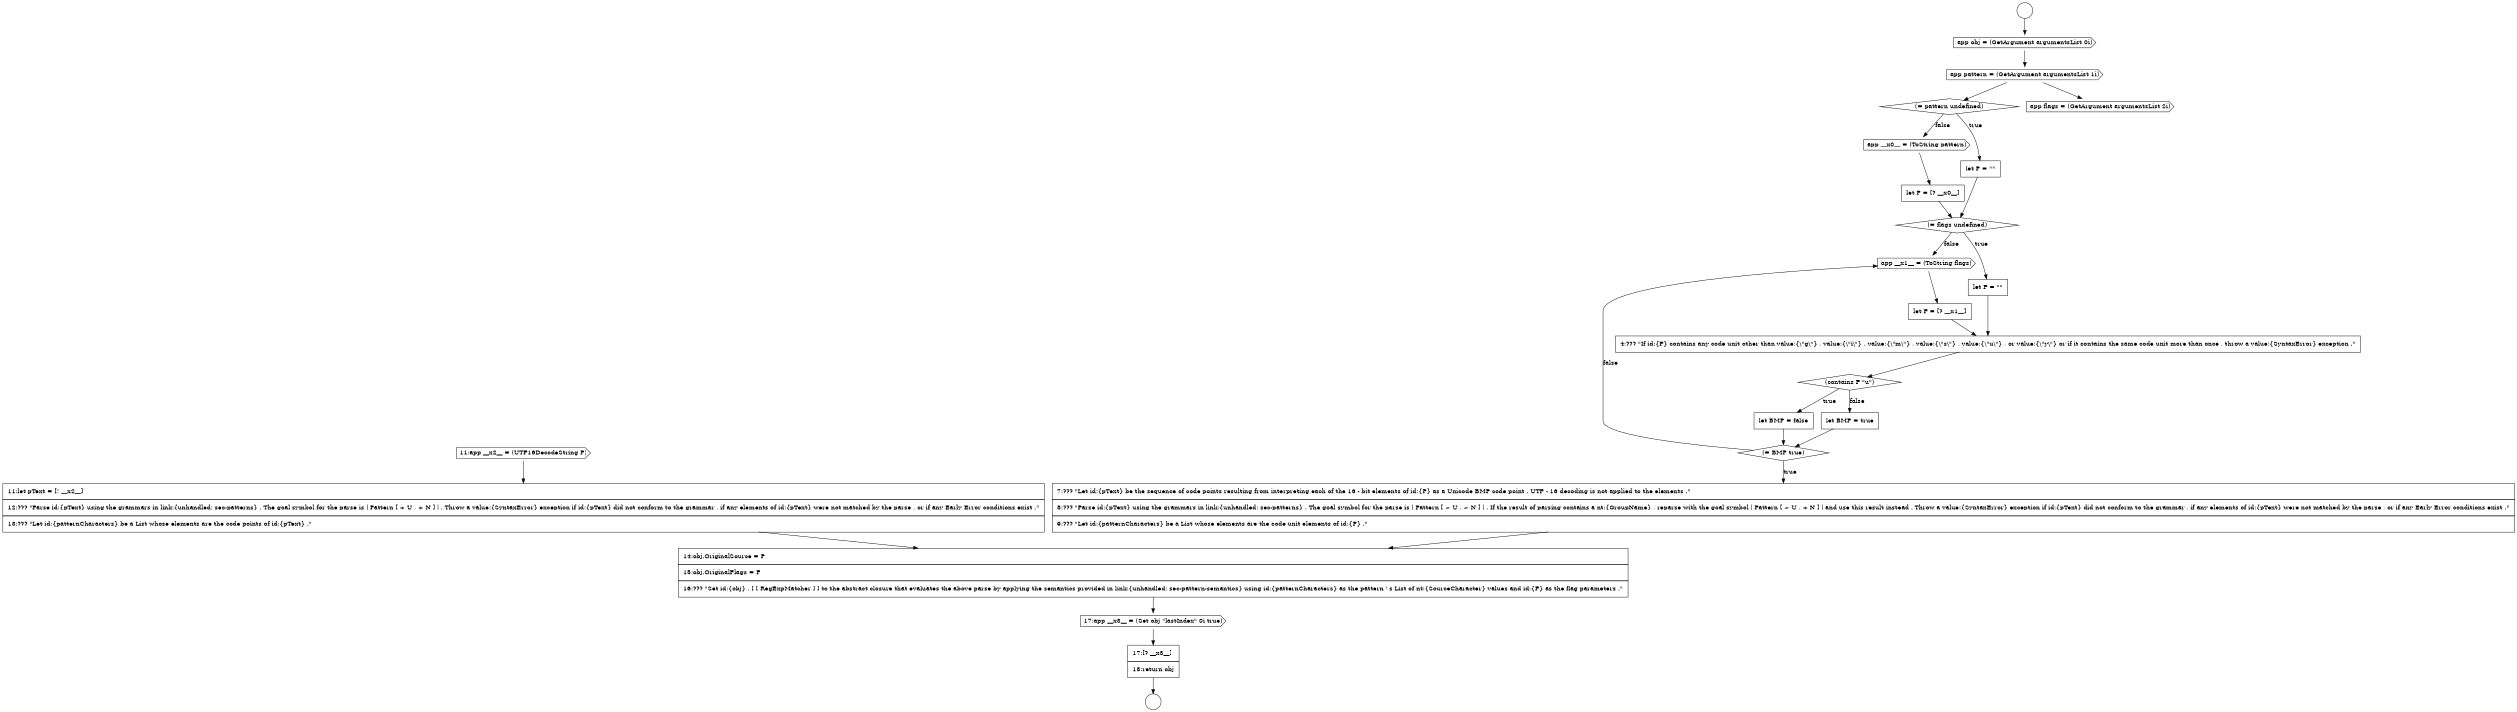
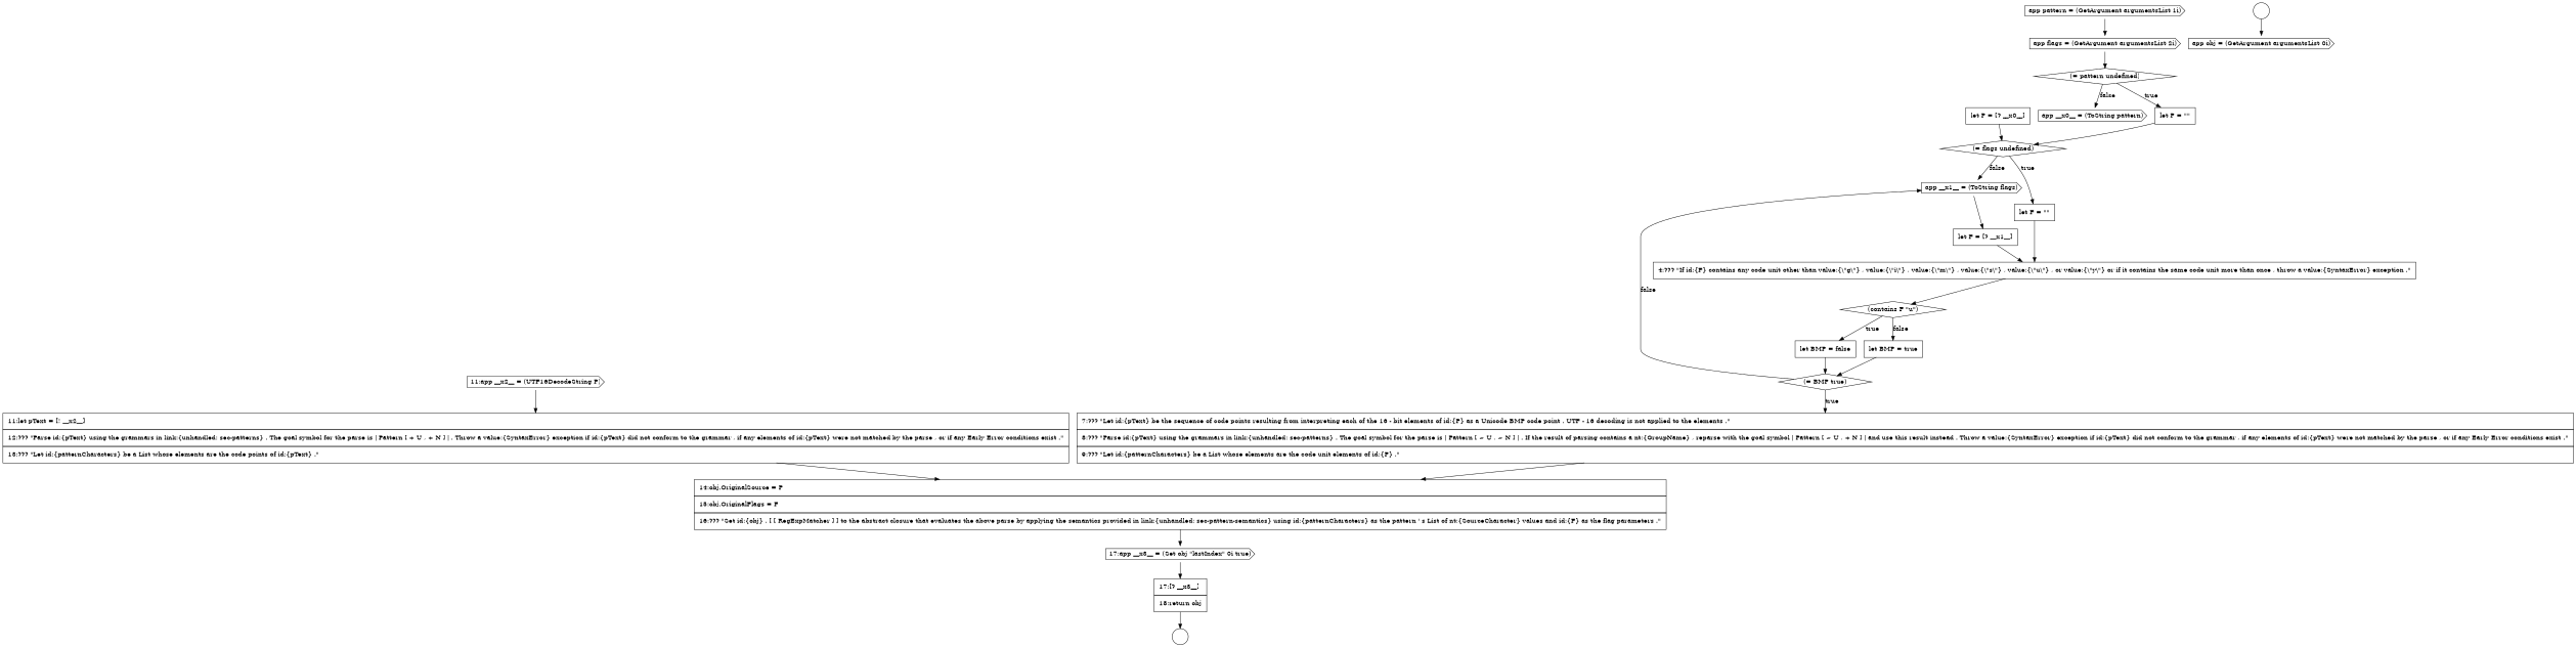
  digraph {
    node [color=black fillcolor=white shape=none style=filled]
    edge [color=black]
    n1 [label=<<font color="black">app __x0__ = (ToString pattern)</font>> shape=cds]
    n2 [label=<<font color="black">     <table border="0" cellborder="1" cellspacing="0" cellpadding="10">       <tr><td align="left">let P = [? __x0__]</td></tr>     </table>   </font>> margin=0]
    n3 [label=<<font color="black">(= flags undefined)</font>> shape=diamond]
    n4 [label=<<font color="black">     <table border="0" cellborder="1" cellspacing="0" cellpadding="10">       <tr><td align="left">let F = [? __x1__]</td></tr>     </table>   </font>> margin=0]
    n5 [label=<<font color="black">     <table border="0" cellborder="1" cellspacing="0" cellpadding="10">       <tr><td align="left">4:??? &quot;If id:{F} contains any code unit other than value:{\&quot;g\&quot;} , value:{\&quot;i\&quot;} , value:{\&quot;m\&quot;} , value:{\&quot;s\&quot;} , value:{\&quot;u\&quot;} , or value:{\&quot;y\&quot;} or if it contains the same code unit more than once , throw a value:{SyntaxError} exception .&quot;</td></tr>     </table>   </font>> margin=0]
    n6 [label=<<font color="black">(contains F &quot;u&quot;)</font>> shape=diamond]
    n7 [label=<<font color="black">     <table border="0" cellborder="1" cellspacing="0" cellpadding="10">       <tr><td align="left">let BMP = false</td></tr>     </table>   </font>> margin=0]
    n8 [label=<<font color="black">(= BMP true)</font>> shape=diamond]
    n9 [label=<<font color="black">app __x1__ = (ToString flags)</font>> shape=cds]
    n10 [label=<<font color="black">     <table border="0" cellborder="1" cellspacing="0" cellpadding="10">       <tr><td align="left">7:??? &quot;Let id:{pText} be the sequence of code points resulting from interpreting each of the 16 - bit elements of id:{P} as a Unicode BMP code point . UTF - 16 decoding is not applied to the elements .&quot;</td></tr>       <tr><td align="left">8:??? &quot;Parse id:{pText} using the grammars in link:{unhandled: sec-patterns} . The goal symbol for the parse is | Pattern [ ~ U , ~ N ] | . If the result of parsing contains a nt:{GroupName} , reparse with the goal symbol | Pattern [ ~ U , + N ] | and use this result instead . Throw a value:{SyntaxError} exception if id:{pText} did not conform to the grammar , if any elements of id:{pText} were not matched by the parse , or if any Early Error conditions exist .&quot;</td></tr>       <tr><td align="left">9:??? &quot;Let id:{patternCharacters} be a List whose elements are the code unit elements of id:{P} .&quot;</td></tr>     </table>   </font>> margin=0]
    n11 [label=<<font color="black">(= pattern undefined)</font>> shape=diamond]
    n12 [label=<<font color="black">     <table border="0" cellborder="1" cellspacing="0" cellpadding="10">       <tr><td align="left">let P = &quot;&quot;</td></tr>     </table>   </font>> margin=0]
    n13 [label=<<font color="black">     <table border="0" cellborder="1" cellspacing="0" cellpadding="10">       <tr><td align="left">let BMP = true</td></tr>     </table>   </font>> margin=0]
    n14 [label=" " shape=circle]
    n15 [label=" " shape=circle]
    n16 [label=<<font color="black">app obj = (GetArgument argumentsList 0i)</font>> shape=cds]
    n17 [label=<<font color="black">app pattern = (GetArgument argumentsList 1i)</font>> shape=cds]
    n18 [label=<<font color="black">17:app __x3__ = (Set obj &quot;lastIndex&quot; 0i true)</font>> shape=cds]
    n19 [label=<<font color="black">     <table border="0" cellborder="1" cellspacing="0" cellpadding="10">       <tr><td align="left">17:[? __x3__]</td></tr>       <tr><td align="left">18:return obj</td></tr>     </table>   </font>> margin=0]
    n20 [label=<<font color="black">app flags = (GetArgument argumentsList 2i)</font>> shape=cds]
    n21 [label=<<font color="black">11:app __x2__ = (UTF16DecodeString P)</font>> shape=cds]
    n22 [label=<<font color="black">     <table border="0" cellborder="1" cellspacing="0" cellpadding="10">       <tr><td align="left">11:let pText = [! __x2__]</td></tr>       <tr><td align="left">12:??? &quot;Parse id:{pText} using the grammars in link:{unhandled: sec-patterns} . The goal symbol for the parse is | Pattern [ + U , + N ] | . Throw a value:{SyntaxError} exception if id:{pText} did not conform to the grammar , if any elements of id:{pText} were not matched by the parse , or if any Early Error conditions exist .&quot;</td></tr>       <tr><td align="left">13:??? &quot;Let id:{patternCharacters} be a List whose elements are the code points of id:{pText} .&quot;</td></tr>     </table>   </font>> margin=0]
    n23 [label=<<font color="black">     <table border="0" cellborder="1" cellspacing="0" cellpadding="10">       <tr><td align="left">14:obj.OriginalSource = P</td></tr>       <tr><td align="left">15:obj.OriginalFlags = F</td></tr>       <tr><td align="left">16:??? &quot;Set id:{obj} . [ [ RegExpMatcher ] ] to the abstract closure that evaluates the above parse by applying the semantics provided in link:{unhandled: sec-pattern-semantics} using id:{patternCharacters} as the pattern ' s List of nt:{SourceCharacter} values and id:{F} as the flag parameters .&quot;</td></tr>     </table>   </font>> margin=0]
    n24 [label=<<font color="black">     <table border="0" cellborder="1" cellspacing="0" cellpadding="10">       <tr><td align="left">let F = &quot;&quot;</td></tr>     </table>   </font>> margin=0]
-   n1 -> n2
    n2 -> n3
    n3 -> n9 [label=<<font color="black">false</font>>]
    n3 -> n24 [label=<<font color="black">true</font>>]
    n4 -> n5
    n5 -> n6
    n6 -> n7 [label=<<font color="black">true</font>>]
    n6 -> n13 [label=<<font color="black">false</font>>]
    n7 -> n8
    n8 -> n9 [label=<<font color="black">false</font>>]
    n8 -> n10 [label=<<font color="black">true</font>>]
    n9 -> n4
    n10 -> n23
    n11 -> n1 [label=<<font color="black">false</font>>]
    n11 -> n12 [label=<<font color="black">true</font>>]
    n12 -> n3
    n13 -> n8
    n15 -> n16
-   n16 -> n17
    n17 -> n20
    n18 -> n19
    n19 -> n14
-   n17 -> n11
+   n20 -> n11
    n21 -> n22
    n22 -> n23
    n23 -> n18
    n24 -> n5
  }
